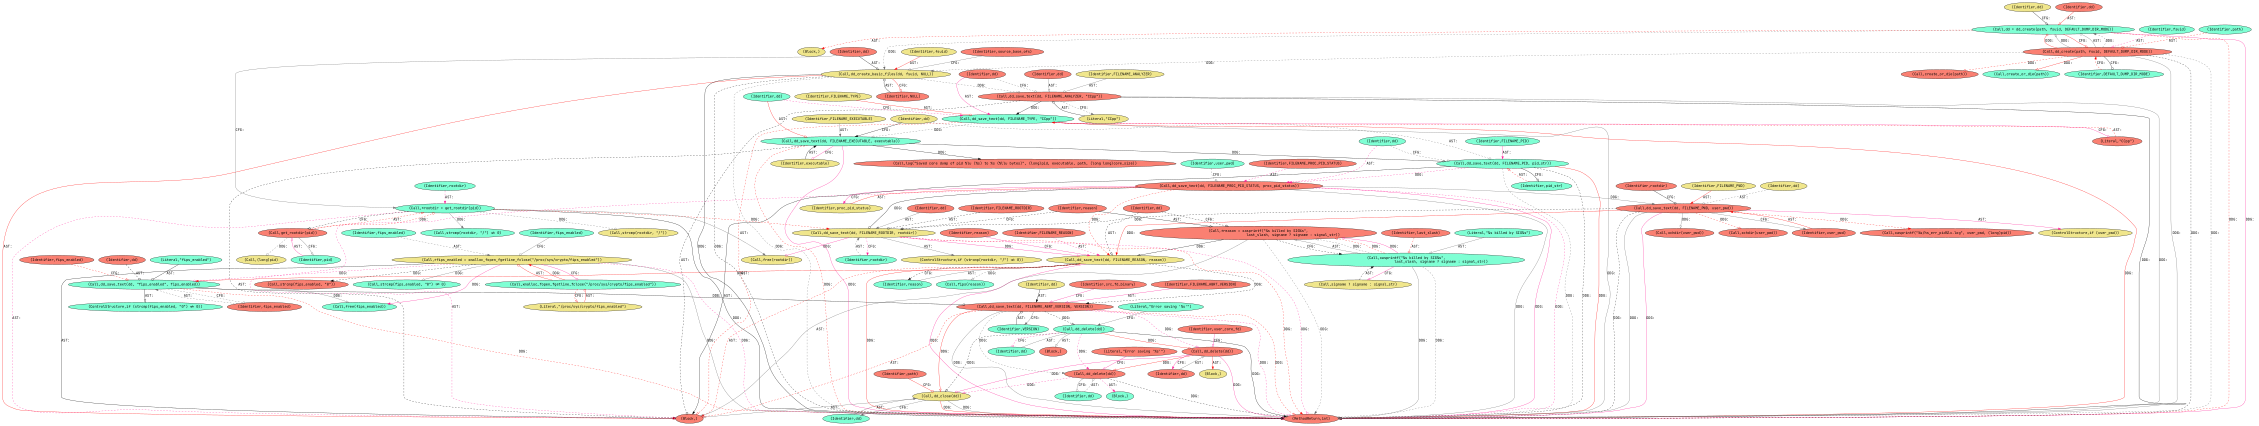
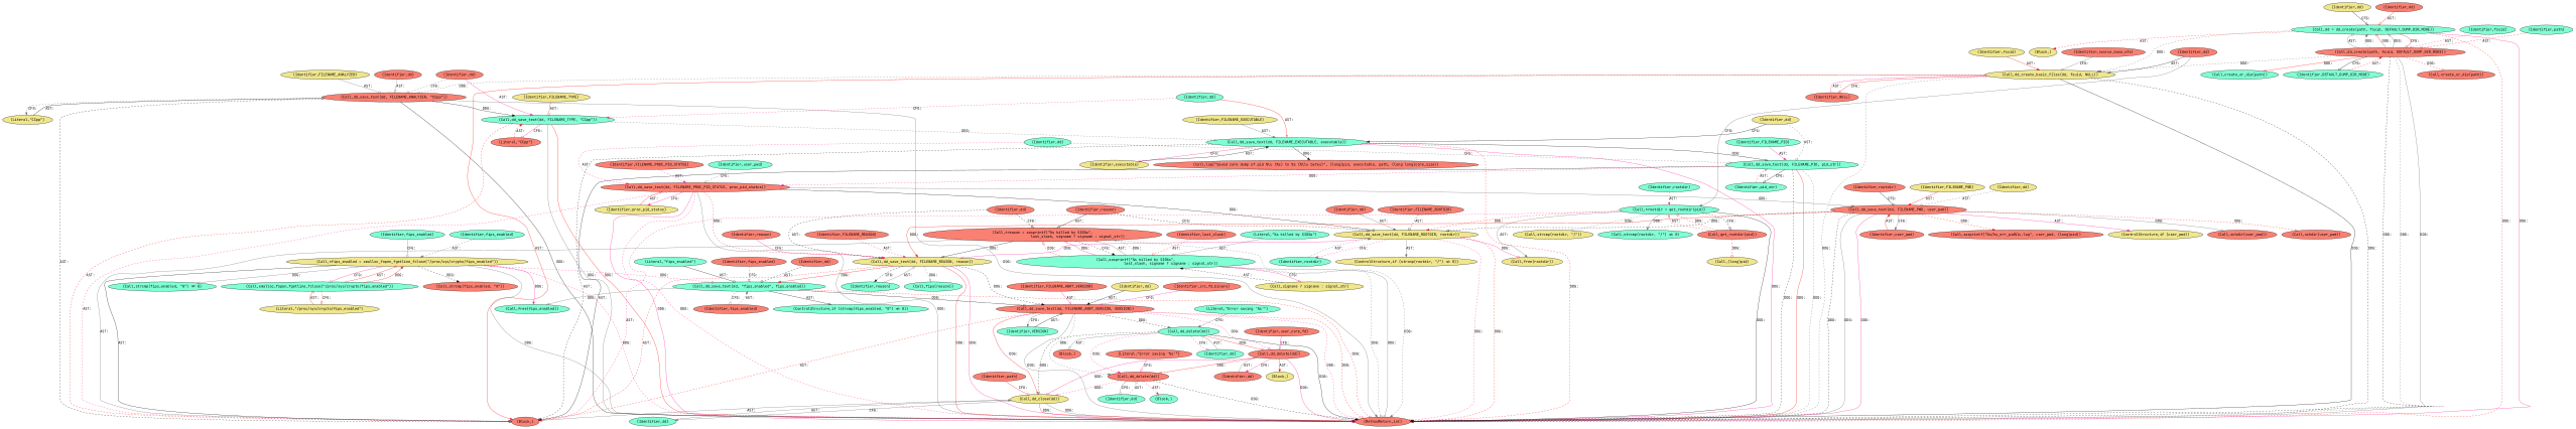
  digraph {
    fontname="JetBrains Mono"
    node [fillcolor=salmon fontname="JetBrains Mono" style=filled]
    edge [arrowhead=onormal color=gray40 fontname="JetBrains Mono" style=solid]
    n1 [fillcolor=khaki label="(Call,dd_close(dd))"]
    n2 [label="(Block,)"]
    n3 [fillcolor=aquamarine label="(Identifier,dd)"]
    n4 [label="(MethodReturn,int)"]
    n5 [label="(Call,dd_delete(dd))"]
    n6 [label="(Call,dd_delete(dd))"]
    n7 [label="(Identifier,dd)"]
    n8 [fillcolor=khaki label="(Block,)"]
    n9 [fillcolor=aquamarine label="(Block,)"]
    n10 [fillcolor=aquamarine label="(Identifier,dd)"]
    n11 [fillcolor=aquamarine label="(Call,dd_delete(dd))"]
    n12 [label="(Block,)"]
    n13 [fillcolor=aquamarine label="(Identifier,dd)"]
    n14 [label="(Call,dd_save_text(dd, FILENAME_ABRT_VERSION, VERSION))"]
    n15 [fillcolor=aquamarine label="(Identifier,VERSION)"]
    n16 [fillcolor=khaki label="(Call,dd_save_text(dd, FILENAME_REASON, reason))"]
    n17 [fillcolor=aquamarine label="(Call,dd_save_text(dd, \"fips_enabled\", fips_enabled))"]
    n18 [fillcolor=aquamarine label="(Call,fips(reason))"]
    n19 [fillcolor=aquamarine label="(Identifier,reason)"]
    n20 [fillcolor=aquamarine label="(ControlStructure,if (strcmp(fips_enabled, \"0\") != 0))"]
    n21 [label="(Identifier,fips_enabled)"]
    n22 [fillcolor=aquamarine label="(Call,free(fips_enabled))"]
    n23 [label="(Call,dd_save_text(dd, FILENAME_PWD, user_pwd))"]
    n24 [fillcolor=khaki label="(Call,dd_save_text(dd, FILENAME_ROOTDIR, rootdir))"]
    n25 [label="(Call,xchdir(user_pwd))"]
    n26 [label="(Call,xchdir(user_pwd))"]
    n27 [label="(Identifier,user_pwd)"]
    n28 [label="(Call,xasprintf(\"%s/hs_err_pid%lu.log\", user_pwd, (long)pid))"]
    n29 [fillcolor=khaki label="(ControlStructure,if (user_pwd))"]
    n30 [fillcolor=khaki label="(ControlStructure,if (strcmp(rootdir, \"/\") != 0))"]
    n31 [fillcolor=khaki label="(Call,free(rootdir))"]
    n32 [fillcolor=aquamarine label="(Identifier,rootdir)"]
    n33 [label="(Call,dd_save_text(dd, FILENAME_PROC_PID_STATUS, proc_pid_status))"]
    n34 [fillcolor=khaki label="(Identifier,proc_pid_status)"]
    n35 [fillcolor=aquamarine label="(Call,dd_save_text(dd, FILENAME_PID, pid_str))"]
    n36 [fillcolor=aquamarine label="(Identifier,pid_str)"]
    n37 [fillcolor=aquamarine label="(Call,dd_save_text(dd, FILENAME_EXECUTABLE, executable))"]
    n38 [fillcolor=khaki label="(Identifier,executable)"]
    n39 [label="(Call,log(\"Saved core dump of pid %lu (%s) to %s (%llu bytes)\", (long)pid, executable, path, (long long)core_size))"]
    n40 [fillcolor=aquamarine label="(Call,dd_save_text(dd, FILENAME_TYPE, \"CCpp\"))"]
    n41 [label="(Literal,\"CCpp\")"]
    n42 [label="(Call,dd_save_text(dd, FILENAME_ANALYZER, \"CCpp\"))"]
    n43 [fillcolor=khaki label="(Literal,\"CCpp\")"]
    n44 [fillcolor=khaki label="(Call,dd_create_basic_files(dd, fsuid, NULL))"]
    n45 [label="(Identifier,NULL)"]
    n46 [fillcolor=aquamarine label="(Call,dd = dd_create(path, fsuid, DEFAULT_DUMP_DIR_MODE))"]
    n47 [label="(Call,dd_create(path, fsuid, DEFAULT_DUMP_DIR_MODE))"]
    n48 [fillcolor=khaki label="(Block,)"]
    n49 [label="(Call,create_or_die(path))"]
    n50 [fillcolor=aquamarine label="(Call,create_or_die(path))"]
    n51 [fillcolor=aquamarine label="(Identifier,DEFAULT_DUMP_DIR_MODE)"]
    n52 [fillcolor=aquamarine label="(Call,*rootdir = get_rootdir(pid))"]
    n53 [label="(Call,get_rootdir(pid))"]
    n54 [fillcolor=khaki label="(Call,strcmp(rootdir, \"/\"))"]
    n55 [fillcolor=aquamarine label="(Call,strcmp(rootdir, \"/\") != 0)"]
-   n56 [fillcolor=aquamarine label="(Identifier,pid)"]
    n57 [fillcolor=khaki label="(Call,(long)pid)"]
    n58 [label="(Call,*reason = xasprintf(\"%s killed by SIG%s\",\n                                 last_slash, signame ? signame : signal_str))"]
    n59 [fillcolor=aquamarine label="(Call,xasprintf(\"%s killed by SIG%s\",\n                                 last_slash, signame ? signame : signal_str))"]
    n60 [fillcolor=khaki label="(Call,signame ? signame : signal_str)"]
    n61 [fillcolor=khaki label="(Call,*fips_enabled = xmalloc_fopen_fgetline_fclose(\"/proc/sys/crypto/fips_enabled\"))"]
    n62 [fillcolor=aquamarine label="(Call,xmalloc_fopen_fgetline_fclose(\"/proc/sys/crypto/fips_enabled\"))"]
    n63 [label="(Call,strcmp(fips_enabled, \"0\"))"]
    n64 [fillcolor=aquamarine label="(Call,strcmp(fips_enabled, \"0\") != 0)"]
    n65 [fillcolor=khaki label="(Literal,\"/proc/sys/crypto/fips_enabled\")"]
    n66 [fillcolor=khaki label="(Identifier,dd)"]
    n67 [fillcolor=khaki label="(Identifier,dd)"]
    n68 [label="(Identifier,FILENAME_ABRT_VERSION)"]
    n69 [label="(Identifier,dd)"]
    n70 [label="(Identifier,rootdir)"]
    n71 [fillcolor=khaki label="(Identifier,dd)"]
    n72 [fillcolor=aquamarine label="(Literal,\"Error saving '%s'\")"]
    n73 [fillcolor=aquamarine label="(Identifier,fips_enabled)"]
    n74 [label="(Identifier,reason)"]
    n75 [fillcolor=khaki label="(Identifier,fsuid)"]
    n76 [fillcolor=aquamarine label="(Identifier,dd)"]
    n77 [fillcolor=khaki label="(Identifier,dd)"]
    n78 [label="(Identifier,dd)"]
    n79 [fillcolor=aquamarine label="(Identifier,rootdir)"]
    n80 [fillcolor=aquamarine label="(Identifier,FILENAME_PID)"]
    n81 [fillcolor=aquamarine label="(Identifier,fsuid)"]
    n82 [label="(Identifier,dd)"]
    n83 [label="(Identifier,FILENAME_REASON)"]
    n84 [fillcolor=aquamarine label="(Identifier,path)"]
    n85 [label="(Identifier,FILENAME_ROOTDIR)"]
    n86 [label="(Identifier,dd)"]
    n87 [label="(Identifier,dd)"]
    n88 [fillcolor=khaki label="(Identifier,FILENAME_EXECUTABLE)"]
    n89 [fillcolor=aquamarine label="(Literal,\"fips_enabled\")"]
    n90 [label="(Identifier,reason)"]
    n91 [fillcolor=khaki label="(Identifier,FILENAME_ANALYZER)"]
    n92 [fillcolor=aquamarine label="(Identifier,dd)"]
    n93 [label="(Identifier,user_core_fd)"]
    n94 [label="(Identifier,last_slash)"]
    n95 [fillcolor=aquamarine label="(Literal,\"%s killed by SIG%s\")"]
    n96 [label="(Identifier,dd)"]
    n97 [label="(Identifier,src_fd_binary)"]
    n98 [label="(Identifier,path)"]
    n99 [fillcolor=khaki label="(Identifier,FILENAME_PWD)"]
    n100 [label="(Identifier,fips_enabled)"]
    n101 [label="(Identifier,FILENAME_PROC_PID_STATUS)"]
    n102 [fillcolor=khaki label="(Identifier,FILENAME_TYPE)"]
    n103 [label="(Identifier,dd)"]
    n104 [fillcolor=aquamarine label="(Identifier,fips_enabled)"]
    n105 [label="(Identifier,source_base_ofs)"]
    n106 [label="(Literal,\"Error saving '%s'\")"]
    n107 [fillcolor=aquamarine label="(Identifier,user_pwd)"]
    n1 -> n2 [label="AST: "]
    n1 -> n3 [arrowhead=normal label="CFG: "]
    n1 -> n4 [arrowhead=odot label="DDG: "]
    n1 -> n4 [arrowhead=odot color=red label="DDG: "]
    n3 -> n1 [arrowhead=normal label="AST: "]
    n5 -> n1 [arrowhead=odot color=deeppink label="DDG: "]
    n5 -> n4 [arrowhead=odot color=deeppink label="DDG: "]
    n5 -> n6 [color=red label="DDG: "]
    n5 -> n7 [arrowhead=normal color=deeppink label="CFG: "]
    n5 -> n8 [arrowhead=normal color=red label="AST: "]
    n6 -> n1 [color=deeppink label="DDG: " style=dashed]
    n6 -> n4 [arrowhead=normal color=black label="DDG: " style=dashed]
    n6 -> n9 [arrowhead=normal color=deeppink label="AST: " style=dashed]
    n6 -> n10 [arrowhead=odot label="CFG: "]
    n7 -> n5 [label="AST: "]
    n10 -> n6 [arrowhead=odot label="AST: " style=dashed]
    n11 -> n1 [color=black label="DDG: " style=dashed]
    n11 -> n4 [arrowhead=odot color=black label="DDG: "]
    n11 -> n5 [arrowhead=odot color=red label="DDG: "]
    n11 -> n6 [arrowhead=normal color=deeppink label="DDG: " style=dashed]
    n11 -> n12 [label="AST: "]
    n11 -> n13 [arrowhead=odot color=deeppink label="CFG: " style=dashed]
    n13 -> n11 [label="AST: "]
    n14 -> n1 [color=red label="DDG: "]
    n14 -> n2 [arrowhead=odot color=red label="AST: " style=dashed]
    n14 -> n4 [arrowhead=odot label="DDG: "]
    n14 -> n4 [arrowhead=odot color=deeppink label="DDG: " style=dashed]
    n14 -> n4 [color=red label="DDG: " style=dashed]
    n14 -> n5 [color=deeppink label="DDG: " style=dashed]
    n14 -> n6 [arrowhead=normal label="DDG: " style=dashed]
    n14 -> n11 [color=black label="DDG: " style=dashed]
    n14 -> n15 [arrowhead=normal label="CFG: "]
    n15 -> n14 [arrowhead=odot color=black label="AST: "]
    n16 -> n2 [arrowhead=normal color=red label="AST: " style=dashed]
    n16 -> n4 [arrowhead=odot color=red label="DDG: "]
    n16 -> n4 [arrowhead=odot color=deeppink label="DDG: "]
    n16 -> n14 [arrowhead=normal color=black label="DDG: " style=dashed]
    n16 -> n17 [arrowhead=normal color=red label="DDG: "]
    n16 -> n18 [label="DDG: " style=dashed]
    n16 -> n19 [arrowhead=normal color=black label="CFG: " style=dashed]
    n17 -> n4 [arrowhead=odot color=red label="DDG: " style=dashed]
    n17 -> n14 [arrowhead=odot color=black label="DDG: "]
    n17 -> n20 [color=black label="AST: "]
    n17 -> n21 [arrowhead=odot label="CFG: " style=dashed]
    n17 -> n22 [label="DDG: "]
    n19 -> n16 [label="AST: "]
    n21 -> n17 [arrowhead=normal label="AST: " style=dashed]
    n23 -> n4 [arrowhead=normal color=black label="DDG: " style=dashed]
    n23 -> n4 [arrowhead=odot label="DDG: "]
    n23 -> n4 [color=deeppink label="DDG: "]
    n23 -> n16 [arrowhead=normal color=red label="DDG: "]
    n23 -> n24 [color=black label="DDG: " style=dashed]
    n23 -> n25 [label="DDG: "]
    n23 -> n26 [color=red label="DDG: " style=dashed]
    n23 -> n27 [arrowhead=normal label="CFG: "]
    n23 -> n28 [arrowhead=normal color=red label="DDG: " style=dashed]
    n23 -> n29 [arrowhead=normal color=deeppink label="AST: "]
    n24 -> n4 [arrowhead=normal color=red label="DDG: " style=dashed]
    n24 -> n4 [arrowhead=odot color=deeppink label="DDG: " style=dashed]
    n24 -> n16 [color=deeppink label="DDG: "]
    n24 -> n30 [arrowhead=normal label="AST: "]
    n24 -> n31 [arrowhead=odot color=deeppink label="DDG: "]
    n24 -> n32 [arrowhead=normal color=deeppink label="CFG: " style=dashed]
    n27 -> n23 [arrowhead=normal color=red label="AST: "]
    n32 -> n24 [arrowhead=normal label="AST: " style=dashed]
    n33 -> n2 [color=deeppink label="AST: " style=dashed]
    n33 -> n4 [arrowhead=odot label="DDG: "]
    n33 -> n4 [color=deeppink label="DDG: "]
    n33 -> n4 [color=deeppink label="DDG: " style=dashed]
    n33 -> n16 [arrowhead=normal color=red label="DDG: " style=dashed]
    n33 -> n23 [arrowhead=normal label="DDG: "]
    n33 -> n24 [arrowhead=odot color=black label="DDG: "]
    n33 -> n34 [arrowhead=normal color=deeppink label="CFG: "]
    n34 -> n33 [color=red label="AST: "]
    n35 -> n2 [arrowhead=normal color=black label="AST: "]
    n35 -> n4 [arrowhead=odot color=red label="DDG: "]
    n35 -> n4 [arrowhead=normal label="DDG: " style=dashed]
    n35 -> n4 [arrowhead=normal color=black label="DDG: " style=dashed]
    n35 -> n33 [arrowhead=normal color=deeppink label="DDG: " style=dashed]
    n35 -> n36 [color=black label="CFG: "]
    n36 -> n35 [color=red label="AST: " style=dashed]
    n37 -> n2 [color=black label="AST: " style=dashed]
    n37 -> n4 [arrowhead=odot color=red label="DDG: " style=dashed]
    n37 -> n4 [color=deeppink label="DDG: "]
    n37 -> n35 [color=black label="DDG: "]
    n37 -> n38 [arrowhead=odot color=deeppink label="CFG: "]
    n37 -> n39 [arrowhead=normal color=black label="DDG: "]
    n38 -> n37 [arrowhead=normal color=black label="AST: "]
    n40 -> n2 [color=red label="AST: " style=dashed]
    n40 -> n4 [label="DDG: "]
    n40 -> n4 [color=red label="DDG: "]
    n40 -> n37 [label="DDG: " style=dashed]
    n40 -> n41 [arrowhead=odot color=deeppink label="CFG: "]
    n41 -> n40 [arrowhead=normal color=red label="AST: " style=dashed]
    n42 -> n2 [arrowhead=odot color=black label="AST: " style=dashed]
    n42 -> n4 [arrowhead=normal color=black label="DDG: "]
    n42 -> n4 [arrowhead=normal label="DDG: "]
    n42 -> n40 [arrowhead=normal color=black label="DDG: "]
    n42 -> n43 [arrowhead=normal label="CFG: " style=dashed]
    n43 -> n42 [arrowhead=odot color=black label="AST: "]
    n44 -> n2 [arrowhead=normal color=red label="AST: "]
    n44 -> n4 [arrowhead=odot label="DDG: " style=dashed]
    n44 -> n4 [arrowhead=normal color=black label="DDG: "]
    n44 -> n4 [arrowhead=normal color=black label="DDG: " style=dashed]
    n44 -> n42 [arrowhead=odot label="DDG: " style=dashed]
    n44 -> n45 [color=red label="CFG: "]
-   n45 -> n44 [arrowhead=odot color=black label="AST: "]
+   n45 -> n44 [arrowhead=odot color=deeppink label="AST: "]
    n46 -> n4 [color=red label="DDG: " style=dashed]
    n46 -> n4 [color=deeppink label="DDG: "]
    n46 -> n44 [arrowhead=normal label="DDG: " style=dashed]
    n46 -> n47 [color=red label="CFG: "]
    n46 -> n48 [arrowhead=normal color=red label="AST: " style=dashed]
    n47 -> n4 [color=black label="DDG: " style=dashed]
    n47 -> n4 [arrowhead=normal label="DDG: " style=dashed]
    n47 -> n4 [label="DDG: "]
    n47 -> n44 [arrowhead=normal label="DDG: " style=dashed]
    n47 -> n46 [arrowhead=odot label="AST: "]
    n47 -> n46 [arrowhead=normal label="DDG: " style=dashed]
    n47 -> n46 [arrowhead=odot color=red label="DDG: "]
    n47 -> n46 [label="DDG: "]
    n47 -> n49 [arrowhead=odot color=red label="DDG: " style=dashed]
    n47 -> n50 [color=red label="DDG: "]
    n47 -> n51 [arrowhead=odot color=black label="CFG: "]
-   n51 -> n47 [arrowhead=normal color=red label="CFG: " style=dashed]
+   n51 -> n47 [arrowhead=normal color=red label="AST: " style=dashed]
    n52 -> n2 [color=deeppink label="AST: " style=dashed]
    n52 -> n4 [arrowhead=normal color=black label="DDG: "]
    n52 -> n24 [arrowhead=normal color=red label="DDG: " style=dashed]
    n52 -> n31 [arrowhead=normal label="AST: "]
    n52 -> n53 [color=black label="CFG: " style=dashed]
    n52 -> n54 [arrowhead=odot label="DDG: " style=dashed]
    n52 -> n55 [arrowhead=normal label="DDG: "]
    n53 -> n52 [color=red label="AST: " style=dashed]
    n53 -> n52 [arrowhead=odot color=red label="DDG: " style=dashed]
-   n53 -> n56 [label="CFG: "]
-   n53 -> n57 [arrowhead=odot label="DDG: " style=dashed]
-   n56 -> n53 [color=deeppink label="AST: "]
+   n53 -> n57 [arrowhead=odot color=red label="DDG: " style=dashed]
    n58 -> n2 [label="AST: "]
    n58 -> n4 [arrowhead=normal label="DDG: " style=dashed]
    n58 -> n16 [color=black label="DDG: "]
    n58 -> n59 [arrowhead=normal color=black label="CFG: " style=dashed]
    n59 -> n4 [arrowhead=odot label="DDG: "]
    n59 -> n4 [arrowhead=odot label="DDG: " style=dashed]
    n59 -> n58 [label="AST: "]
    n59 -> n58 [label="DDG: " style=dashed]
    n59 -> n58 [color=red label="DDG: " style=dashed]
    n59 -> n58 [color=deeppink label="DDG: "]
    n59 -> n60 [color=deeppink label="CFG: "]
    n60 -> n59 [arrowhead=normal color=black label="AST: " style=dashed]
    n61 -> n2 [arrowhead=odot color=black label="AST: "]
    n61 -> n4 [label="DDG: "]
    n61 -> n4 [arrowhead=odot color=deeppink label="DDG: " style=dashed]
    n61 -> n17 [arrowhead=odot color=deeppink label="DDG: " style=dashed]
    n61 -> n22 [arrowhead=normal color=deeppink label="DDG: "]
    n61 -> n62 [arrowhead=odot color=deeppink label="CFG: "]
    n61 -> n63 [arrowhead=normal color=black label="DDG: " style=dashed]
    n61 -> n64 [label="DDG: "]
    n62 -> n61 [arrowhead=odot color=red label="AST: "]
    n62 -> n61 [arrowhead=normal color=red label="DDG: "]
    n62 -> n65 [color=red label="CFG: " style=dashed]
    n65 -> n62 [arrowhead=odot color=red label="AST: "]
    n66 -> n46 [color=black label="CFG: "]
    n67 -> n23 [arrowhead=odot label="AST: " style=dashed]
    n68 -> n14 [color=deeppink label="AST: "]
    n69 -> n17 [arrowhead=odot color=black label="AST: " style=dashed]
    n70 -> n23 [arrowhead=odot color=black label="CFG: "]
    n71 -> n35 [arrowhead=odot label="AST: " style=dashed]
    n71 -> n37 [arrowhead=normal color=black label="CFG: "]
    n72 -> n11 [arrowhead=normal label="CFG: "]
    n73 -> n61 [arrowhead=odot label="CFG: "]
    n74 -> n16 [arrowhead=normal color=deeppink label="CFG: "]
    n75 -> n44 [arrowhead=normal color=red label="AST: "]
    n76 -> n33 [arrowhead=normal color=deeppink label="AST: " style=dashed]
    n76 -> n35 [label="CFG: " style=dashed]
    n77 -> n14 [arrowhead=normal color=black label="AST: "]
    n78 -> n42 [label="AST: "]
    n79 -> n52 [arrowhead=normal color=deeppink label="AST: " style=dashed]
    n80 -> n35 [arrowhead=normal color=deeppink label="AST: "]
    n81 -> n47 [color=deeppink label="AST: " style=dashed]
    n82 -> n40 [arrowhead=normal color=deeppink label="AST: "]
    n82 -> n42 [arrowhead=odot label="CFG: " style=dashed]
    n83 -> n16 [arrowhead=normal color=deeppink label="AST: " style=dashed]
    n84 -> n47 [arrowhead=odot color=red label="AST: " style=dashed]
    n85 -> n24 [arrowhead=odot color=black label="AST: " style=dashed]
    n86 -> n24 [arrowhead=normal label="AST: "]
    n87 -> n46 [color=red label="AST: "]
    n88 -> n37 [arrowhead=normal label="AST: "]
    n89 -> n17 [arrowhead=odot color=black label="AST: "]
    n90 -> n24 [arrowhead=odot color=black label="CFG: " style=dashed]
    n90 -> n58 [color=black label="AST: "]
    n91 -> n42 [arrowhead=odot label="AST: "]
    n92 -> n37 [color=red label="AST: "]
    n92 -> n40 [arrowhead=normal color=deeppink label="CFG: " style=dashed]
    n93 -> n5 [color=deeppink label="CFG: "]
    n94 -> n59 [arrowhead=odot color=red label="AST: " style=dashed]
    n95 -> n59 [label="AST: "]
    n96 -> n16 [color=black label="AST: " style=dashed]
    n96 -> n58 [color=black label="CFG: " style=dashed]
    n97 -> n14 [color=deeppink label="CFG: "]
    n98 -> n1 [arrowhead=odot color=red label="CFG: "]
    n99 -> n23 [arrowhead=normal color=red label="AST: "]
    n100 -> n17 [color=red label="CFG: " style=dashed]
    n101 -> n33 [arrowhead=normal color=deeppink label="AST: " style=dashed]
    n102 -> n40 [arrowhead=odot color=red label="AST: "]
    n103 -> n44 [color=black label="AST: "]
    n103 -> n52 [arrowhead=normal label="CFG: "]
    n104 -> n61 [arrowhead=normal label="AST: " style=dashed]
    n105 -> n44 [label="CFG: "]
    n106 -> n6 [color=deeppink label="CFG: "]
    n107 -> n33 [label="CFG: " style=dashed]
  }
